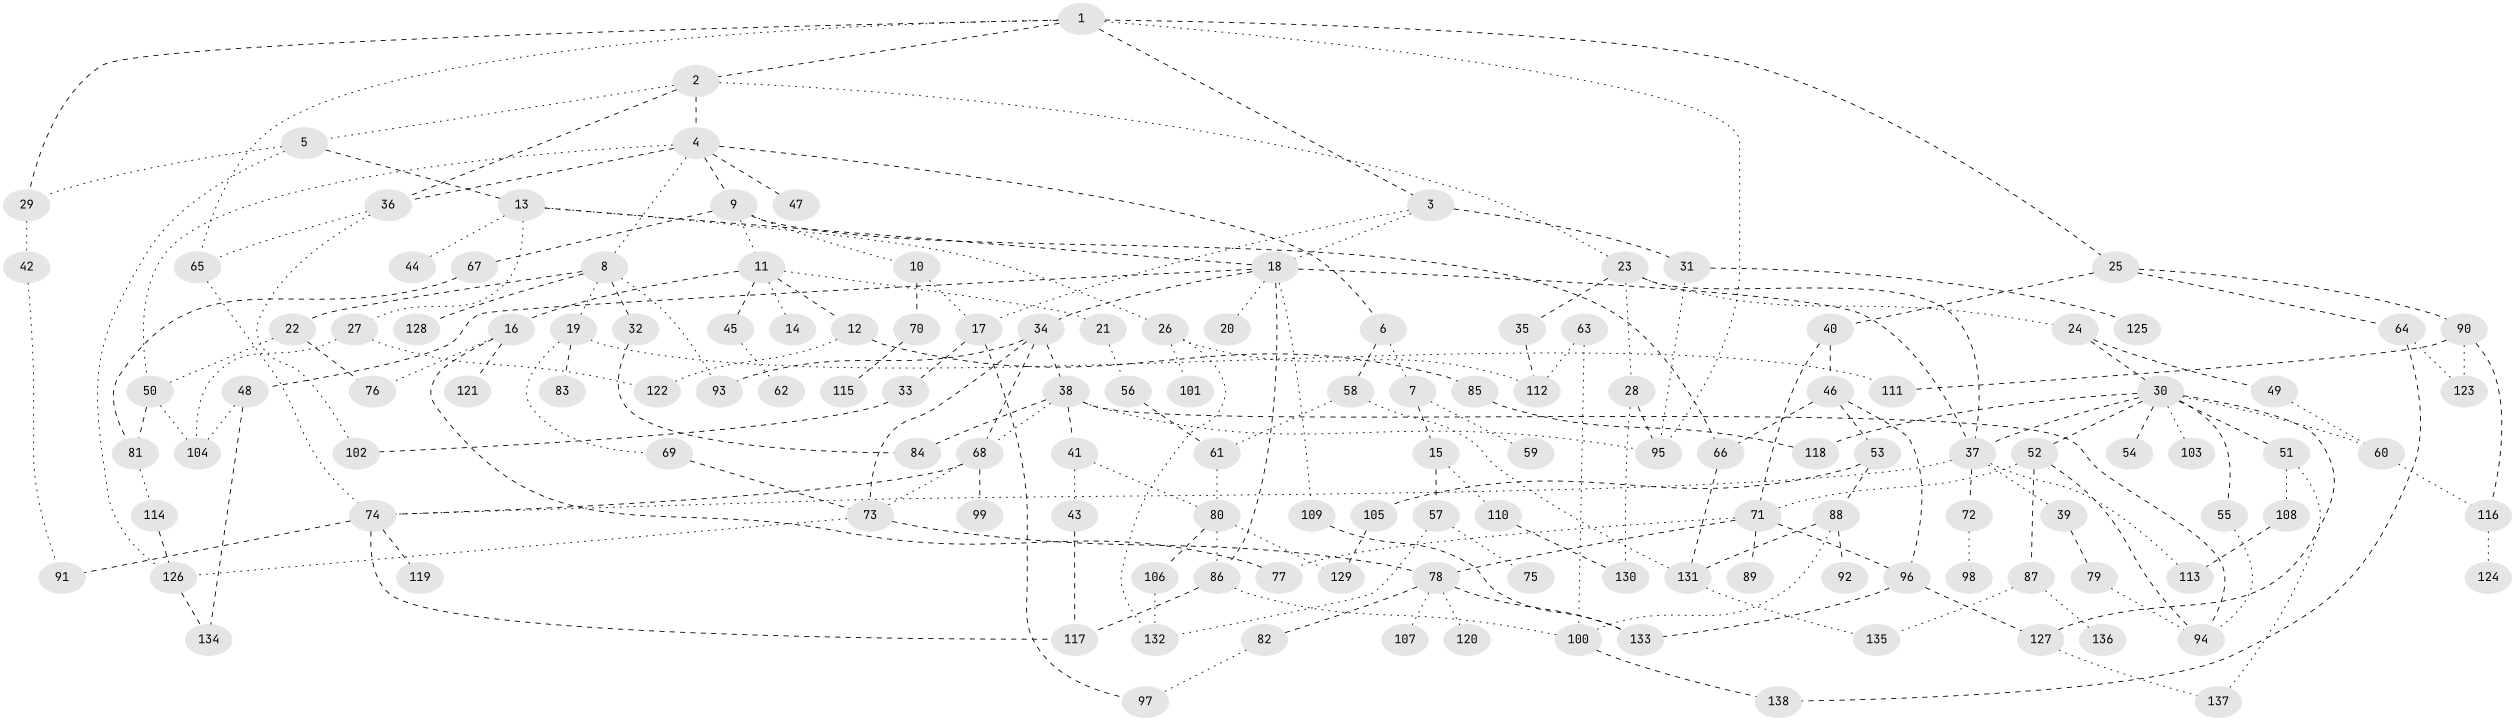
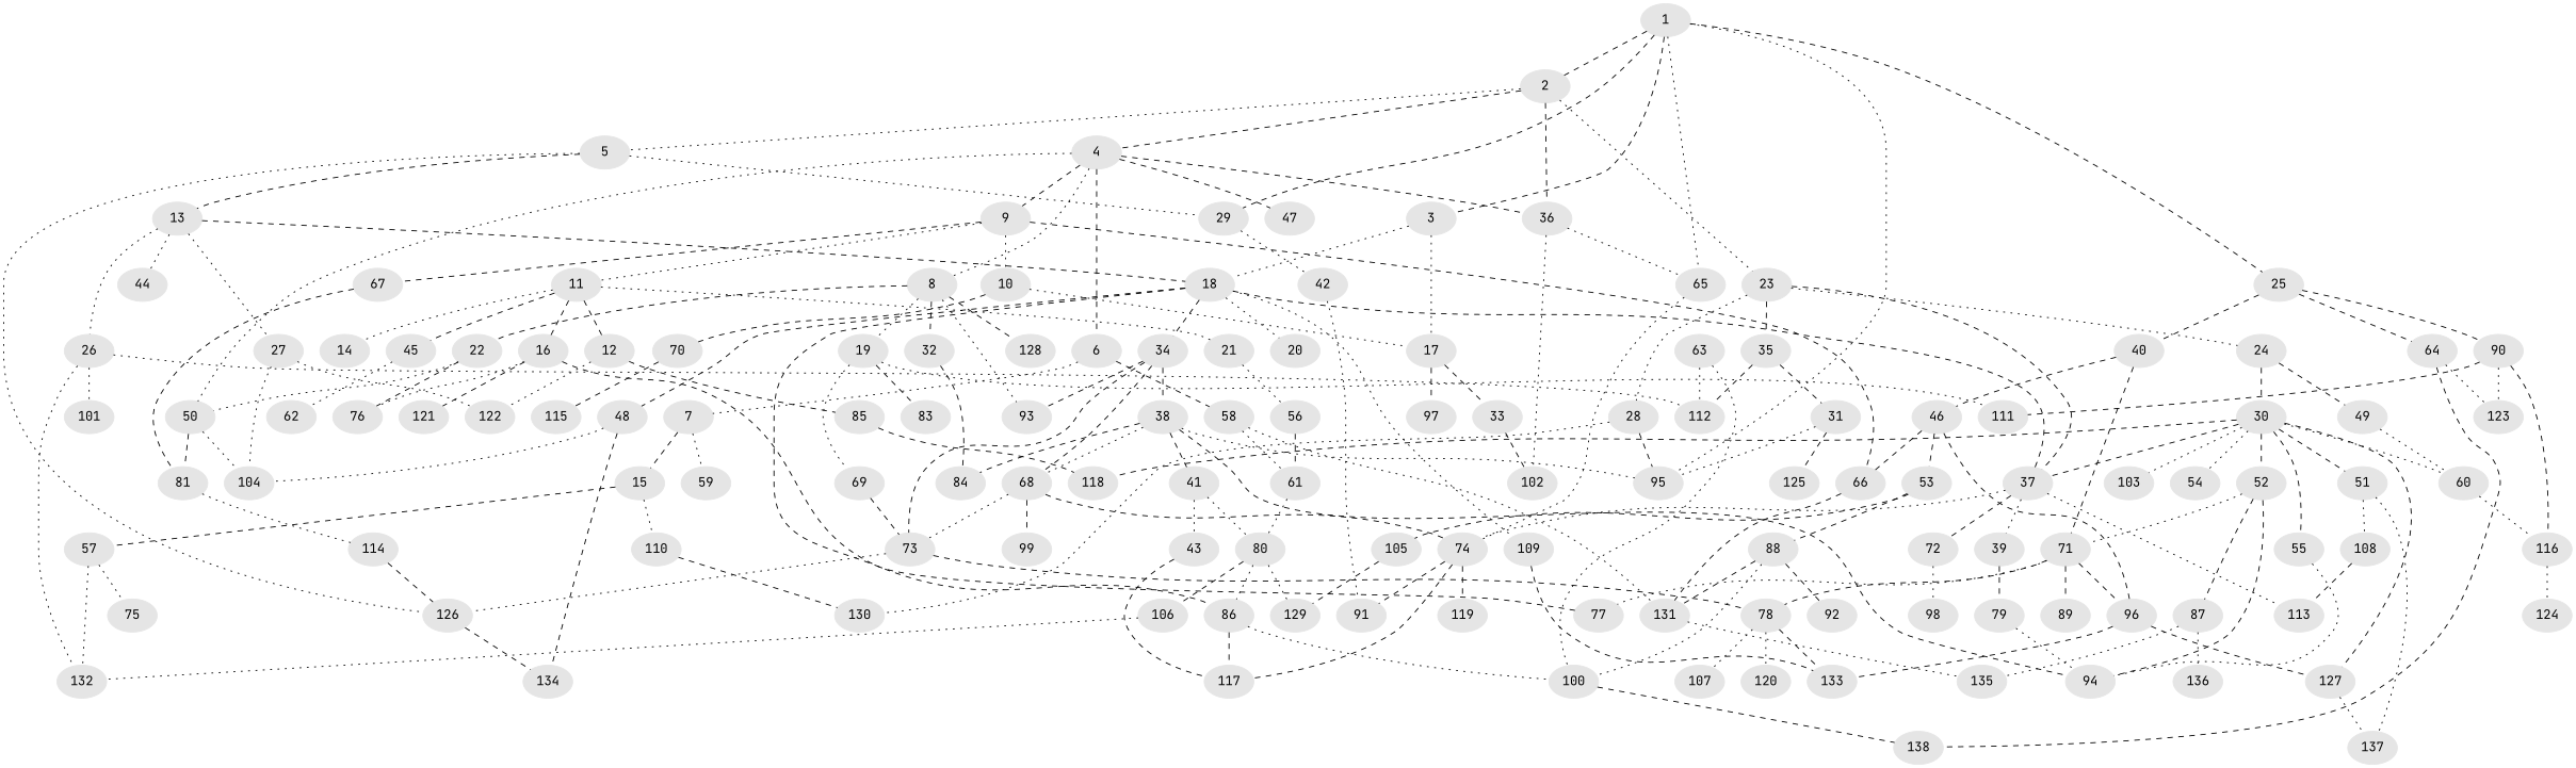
  graph {
    fontname="JetBrains Mono"
    node [color=gray90 fontname="JetBrains Mono" style=filled]
    edge [fontname="JetBrains Mono" style=dashed]
    1
    2
    3
    25
    29
    65
    95
    4
    5
    23
    36
    17
    18
    31
    40
    64
    90
    42
    74
    6
    8
    9
    47
    50
    13
    126
    37
    24
    28
    35
    102
    33
    97
    20
    34
    48
    86
    109
    125
    7
    58
    19
    22
    32
    93
    128
    10
    11
    66
    67
    104
    81
    26
    27
    44
    134
    15
    59
    61
    131
    57
    110
    69
    83
    111
    76
    84
    70
    12
    14
    16
    21
    45
    115
    85
    122
    77
    121
    56
    62
    118
    101
    132
    112
    75
    130
    38
    68
    73
    39
    72
    113
    117
    100
    133
    30
    49
    51
    52
    54
    55
    60
    103
    127
    46
    71
    123
    138
    116
    63
    91
    108
    137
    94
    87
    41
    99
    78
    79
    98
    119
    43
    80
    53
    96
    89
    106
    129
    88
    105
    114
    135
    136
    92
    124
-   82
    107
    120
    1 -- 2
    1 -- 3
    1 -- 25
    1 -- 29
    1 -- 65 [style=dotted]
    1 -- 95 [style=dotted]
    2 -- 4
    2 -- 5 [style=dotted]
    2 -- 23 [style=dotted]
    2 -- 36
    3 -- 17 [style=dotted]
    3 -- 18 [style=dotted]
-   3 -- 31
+   35 -- 31
    25 -- 40
    25 -- 64
    25 -- 90
    29 -- 42 [style=dotted]
    65 -- 74 [style=dotted]
    4 -- 36
    4 -- 6
    4 -- 8 [style=dotted]
    4 -- 9
    4 -- 47
    4 -- 50 [style=dotted]
    5 -- 29 [style=dotted]
    5 -- 13
    5 -- 126 [style=dotted]
    23 -- 37
    23 -- 24 [style=dotted]
    23 -- 28 [style=dotted]
    23 -- 35
    36 -- 65 [style=dotted]
    36 -- 102 [style=dotted]
    17 -- 33
    17 -- 97
    18 -- 37
    18 -- 20 [style=dotted]
    18 -- 34
    18 -- 48
    18 -- 86
    18 -- 109 [style=dotted]
    31 -- 95 [style=dotted]
    31 -- 125
    40 -- 46
    40 -- 71
    64 -- 123 [style=dotted]
    64 -- 138
    90 -- 111
    90 -- 123 [style=dotted]
    90 -- 116
    42 -- 91 [style=dotted]
    74 -- 117
    74 -- 91
    74 -- 119
    6 -- 7 [style=dotted]
    6 -- 58
    8 -- 19 [style=dotted]
    8 -- 22
    8 -- 32
    8 -- 93 [style=dotted]
    8 -- 128
    9 -- 10 [style=dotted]
    9 -- 11 [style=dotted]
    9 -- 66
    9 -- 67
    50 -- 104 [style=dotted]
    50 -- 81
    13 -- 18
    13 -- 26 [style=dotted]
    13 -- 27 [style=dotted]
    13 -- 44 [style=dotted]
    126 -- 134
    37 -- 74 [style=dotted]
    37 -- 39 [style=dotted]
    37 -- 72
    37 -- 113 [style=dotted]
    24 -- 30
    24 -- 49
    28 -- 95
    28 -- 130 [style=dotted]
    35 -- 112
    33 -- 102
    34 -- 93
    34 -- 38
    34 -- 68
    34 -- 73
    48 -- 104 [style=dotted]
    48 -- 134
    86 -- 117
    86 -- 100 [style=dotted]
    109 -- 133
    7 -- 15
    7 -- 59 [style=dotted]
    58 -- 61 [style=dotted]
    58 -- 131 [style=dotted]
    19 -- 69 [style=dotted]
    19 -- 83
    19 -- 111 [style=dotted]
    22 -- 50 [style=dotted]
    22 -- 76
    32 -- 84
    10 -- 17 [style=dotted]
    10 -- 70
    11 -- 12
    11 -- 14 [style=dotted]
    11 -- 16
    11 -- 21 [style=dotted]
    11 -- 45
    66 -- 131
    67 -- 81
    81 -- 114 [style=dotted]
    26 -- 101 [style=dotted]
    26 -- 132 [style=dotted]
    26 -- 112 [style=dotted]
    27 -- 104 [style=dotted]
    27 -- 122 [style=dotted]
    15 -- 57
    15 -- 110 [style=dotted]
    61 -- 80 [style=dotted]
    131 -- 135 [style=dotted]
    57 -- 132 [style=dotted]
    57 -- 75 [style=dotted]
    110 -- 130
    69 -- 73
    70 -- 115
    12 -- 85
    12 -- 122 [style=dotted]
    16 -- 76 [style=dotted]
    16 -- 77
    16 -- 121
    21 -- 56 [style=dotted]
    45 -- 62 [style=dotted]
    85 -- 118
    56 -- 61
    38 -- 95 [style=dotted]
    38 -- 84
    38 -- 68 [style=dotted]
    38 -- 94
    38 -- 41
    68 -- 74
    68 -- 73 [style=dotted]
    68 -- 99
    73 -- 126 [style=dotted]
    73 -- 78
    39 -- 79
    72 -- 98 [style=dotted]
    100 -- 138
    30 -- 37
    30 -- 118
    30 -- 51
    30 -- 52
-   30 -- 54
+   30 -- 54 [style=dotted]
    30 -- 55
    30 -- 60 [style=dotted]
    30 -- 103 [style=dotted]
    30 -- 127
    49 -- 60 [style=dotted]
    51 -- 108 [style=dotted]
    51 -- 137 [style=dotted]
    52 -- 71 [style=dotted]
    52 -- 94
    52 -- 87
    55 -- 94 [style=dotted]
    60 -- 116 [style=dotted]
    127 -- 137 [style=dotted]
    46 -- 66
    46 -- 53
    46 -- 96
    71 -- 77 [style=dotted]
    71 -- 78
    71 -- 96
    71 -- 89
    116 -- 124 [style=dotted]
    63 -- 112 [style=dotted]
    63 -- 100 [style=dotted]
    108 -- 113
    87 -- 135 [style=dotted]
    87 -- 136 [style=dotted]
    41 -- 43 [style=dotted]
    41 -- 80 [style=dotted]
    78 -- 133
-   78 -- 82
    78 -- 107 [style=dotted]
    78 -- 120 [style=dotted]
    79 -- 94 [style=dotted]
    43 -- 117
    80 -- 86 [style=dotted]
    80 -- 106
    80 -- 129 [style=dotted]
    53 -- 88
    53 -- 105
    96 -- 133
    96 -- 127
    106 -- 132 [style=dotted]
    88 -- 131
    88 -- 100 [style=dotted]
    88 -- 92
    105 -- 129
    114 -- 126
-   82 -- 97 [style=dotted]
  }
